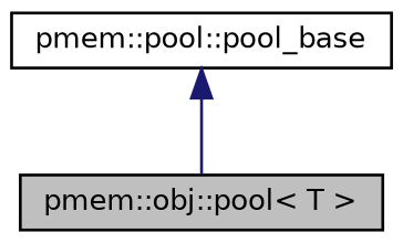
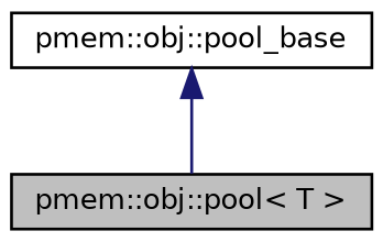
  digraph {
    node [color=black fontname=Helvetica fontsize=10 shape=record style=filled]
    n1 [fillcolor=grey75 fontcolor=black height=0.2 label="pmem::obj::pool\< T \>" width=0.4]
-   n2 [fillcolor=white height=0.2 label="pmem::pool::pool_base" width=0.4]
+   n2 [fillcolor=white height=0.2 label="pmem::obj::pool_base" width=0.4]
    n2 -> n1 [color=midnightblue dir=back fontname=Helvetica fontsize=10 labelfontname=Helvetica labelfontsize=10 style=solid]
  }
